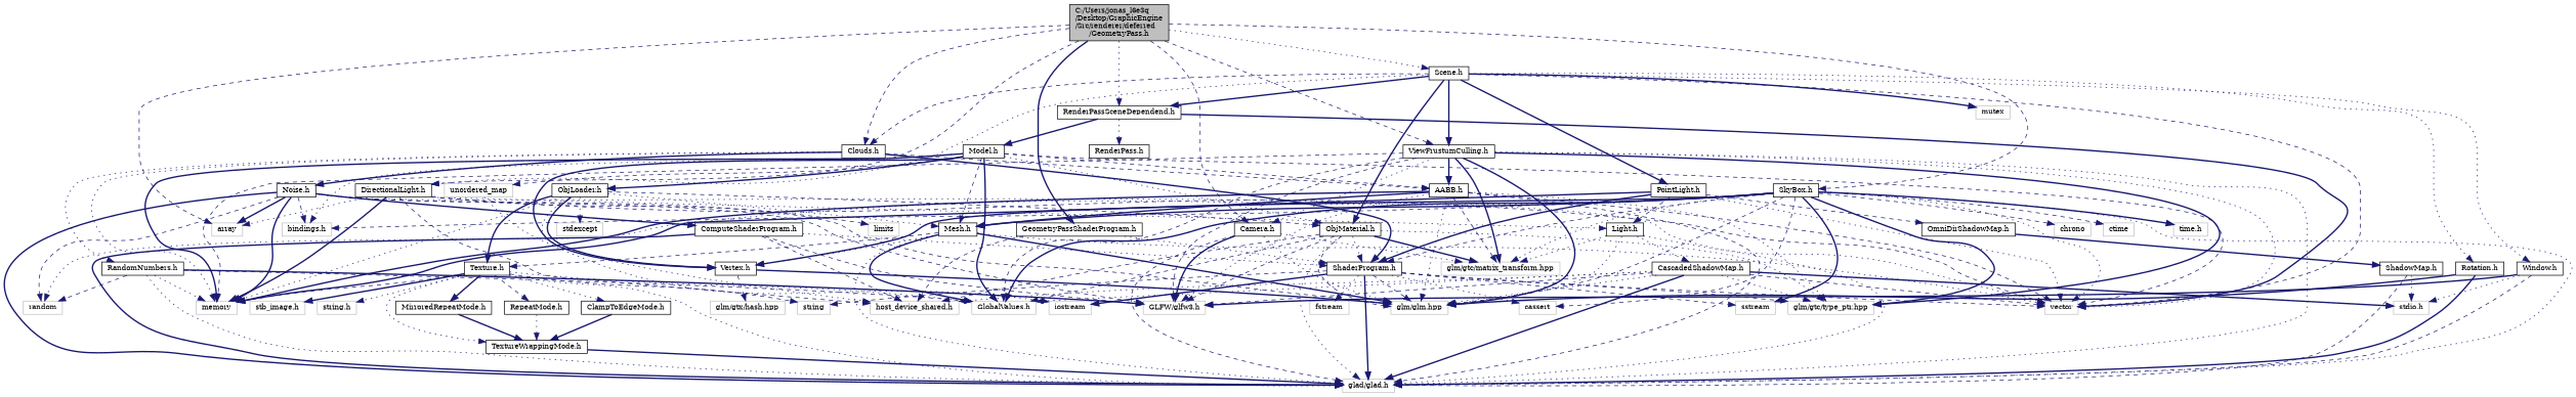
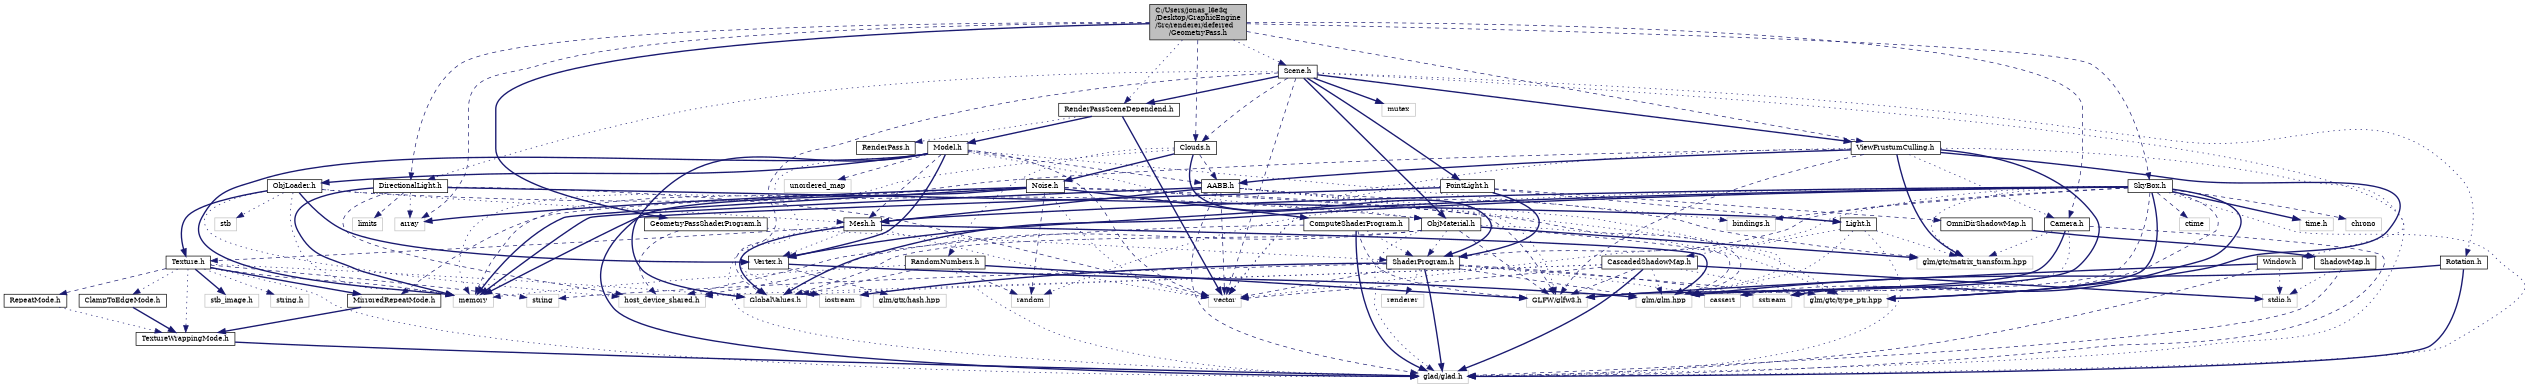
  digraph {
    fontname="DejaVu Serif"
    node [color=black fontname="DejaVu Serif" fontsize=10 shape=record]
    edge [color=midnightblue fontname="DejaVu Serif" fontsize=10 labelfontname=Helvetica labelfontsize=10 style=dashed]
    n1 [fillcolor=grey75 fontcolor=black height=0.2 label="C:/Users/jonas_l6e3q\l/Desktop/GraphicEngine\l/Src/renderer/deferred\l/GeometryPass.h" style=filled width=0.4]
    n2 [color=grey75 height=0.2 label=array width=0.4]
    n3 [height=0.2 label="Camera.h" width=0.4]
    n4 [height=0.2 label="Clouds.h" width=0.4]
    n5 [height=0.2 label="DirectionalLight.h" width=0.4]
    n6 [height=0.2 label="GeometryPassShaderProgram.h" width=0.4]
    n7 [height=0.2 label="RenderPassSceneDependend.h" width=0.4]
    n8 [height=0.2 label="Scene.h" width=0.4]
    n9 [height=0.2 label="ViewFrustumCulling.h" width=0.4]
    n10 [height=0.2 label="SkyBox.h" width=0.4]
    n11 [color=grey75 height=0.2 label="glad/glad.h" width=0.4]
    n12 [color=grey75 height=0.2 label="GLFW/glfw3.h" width=0.4]
    n13 [color=grey75 height=0.2 label="glm/glm.hpp" width=0.4]
    n14 [color=grey75 height=0.2 label="glm/gtc/matrix_transform.hpp" width=0.4]
    n15 [color=grey75 height=0.2 label=memory width=0.4]
    n16 [height=0.2 label="AABB.h" width=0.4]
    n17 [height=0.2 label="Noise.h" width=0.4]
    n18 [height=0.2 label="ShaderProgram.h" width=0.4]
    n19 [height=0.2 label="RandomNumbers.h" width=0.4]
    n20 [color=grey75 height=0.2 label=vector width=0.4]
    n21 [color=grey75 height=0.2 label="host_device_shared.h" width=0.4]
    n22 [color=grey75 height=0.2 label=limits width=0.4]
    n23 [height=0.2 label="Light.h" width=0.4]
    n24 [height=0.2 label="Model.h" width=0.4]
    n25 [height=0.2 label="RenderPass.h" width=0.4]
    n26 [height=0.2 label="ObjMaterial.h" width=0.4]
    n27 [color=grey75 height=0.2 label=mutex width=0.4]
    n28 [height=0.2 label="Rotation.h" width=0.4]
    n29 [height=0.2 label="PointLight.h" width=0.4]
    n30 [height=0.2 label="Window.h" width=0.4]
    n31 [color=grey75 height=0.2 label="glm/gtc/type_ptr.hpp" width=0.4]
    n32 [color=grey75 height=0.2 label="GlobalValues.h" width=0.4]
    n33 [height=0.2 label="Mesh.h" width=0.4]
    n34 [height=0.2 label="Vertex.h" width=0.4]
    n35 [color=grey75 height=0.2 label=random width=0.4]
    n36 [color=grey75 height=0.2 label="bindings.h" width=0.4]
    n37 [color=grey75 height=0.2 label=cassert width=0.4]
    n38 [color=grey75 height=0.2 label=sstream width=0.4]
    n39 [color=grey75 height=0.2 label="time.h" width=0.4]
    n40 [color=grey75 height=0.2 label=chrono width=0.4]
    n41 [color=grey75 height=0.2 label=ctime width=0.4]
    n42 [height=0.2 label="ComputeShaderProgram.h" width=0.4]
    n43 [color=grey75 height=0.2 label=string width=0.4]
-   n44 [color=grey75 height=0.2 label=fstream width=0.4]
+   n44 [color=grey75 height=0.2 label=renderer width=0.4]
    n45 [color=grey75 height=0.2 label=iostream width=0.4]
    n46 [height=0.2 label="Texture.h" width=0.4]
    n47 [color=grey75 height=0.2 label="stb_image.h" width=0.4]
    n48 [color=grey75 height=0.2 label="string.h" width=0.4]
    n49 [height=0.2 label="ClampToEdgeMode.h" width=0.4]
    n50 [height=0.2 label="TextureWrappingMode.h" width=0.4]
    n51 [height=0.2 label="MirroredRepeatMode.h" width=0.4]
    n52 [height=0.2 label="RepeatMode.h" width=0.4]
    n53 [color=grey75 height=0.2 label="glm/gtx/hash.hpp" width=0.4]
    n54 [height=0.2 label="CascadedShadowMap.h" width=0.4]
    n55 [color=grey75 height=0.2 label="stdio.h" width=0.4]
    n56 [color=grey75 height=0.2 label=unordered_map width=0.4]
    n57 [height=0.2 label="ObjLoader.h" width=0.4]
-   n58 [color=grey75 height=0.2 label=stdexcept width=0.4]
+   n58 [color=grey75 height=0.2 label=stb width=0.4]
    n59 [height=0.2 label="OmniDirShadowMap.h" width=0.4]
    n60 [height=0.2 label="ShadowMap.h" width=0.4]
    n1 -> n2
    n1 -> n3
    n1 -> n4
    n1 -> n5
    n1 -> n6 [style=bold]
    n1 -> n7 [style=dotted]
    n1 -> n8 [style=dotted]
    n1 -> n9
    n1 -> n10
    n3 -> n11
    n3 -> n12 [style=bold]
    n3 -> n13 [style=dotted]
    n3 -> n14 [style=dotted]
    n4 -> n15 [style=dotted]
    n4 -> n16
    n4 -> n17 [style=bold]
    n4 -> n18 [style=bold]
    n4 -> n19 [style=dotted]
    n5 -> n2 [style=dotted]
    n5 -> n15 [style=bold]
    n5 -> n20
    n5 -> n21
    n5 -> n22
-   n5 -> n23 [style=dotted]
+   n5 -> n23 [style=bold]
    n6 -> n18 [style=dotted]
    n6 -> n21
    n7 -> n20 [style=bold]
    n7 -> n24 [style=bold]
    n7 -> n25 [style=dotted]
    n8 -> n4
    n8 -> n5 [style=dotted]
    n8 -> n7 [style=bold]
    n8 -> n9 [style=bold]
    n8 -> n20
    n8 -> n26 [style=bold]
    n8 -> n27 [style=bold]
    n8 -> n28 [style=dotted]
    n8 -> n29 [style=bold]
    n8 -> n30 [style=dotted]
    n9 -> n3 [style=dotted]
    n9 -> n11 [style=dotted]
    n9 -> n12
    n9 -> n13 [style=bold]
    n9 -> n14 [style=bold]
    n9 -> n15
    n9 -> n16 [style=bold]
    n9 -> n20 [style=dotted]
    n9 -> n31 [style=bold]
-   n9 -> n32
+   n8 -> n32
    n10 -> n11 [style=dotted]
    n10 -> n13
    n10 -> n14 [style=dotted]
    n10 -> n18
    n10 -> n20 [style=dotted]
    n10 -> n31 [style=bold]
    n10 -> n32 [style=bold]
    n10 -> n33 [style=bold]
    n10 -> n34 [style=bold]
    n10 -> n35 [style=dotted]
    n10 -> n36
    n10 -> n37
    n10 -> n38 [style=bold]
    n10 -> n39 [style=bold]
    n10 -> n40
    n10 -> n41
    n16 -> n11
    n16 -> n12 [style=dotted]
    n16 -> n13 [style=dotted]
    n16 -> n14
    n16 -> n15 [style=bold]
    n16 -> n20
    n16 -> n31 [style=dotted]
    n16 -> n33 [style=bold]
    n17 -> n2 [style=bold]
    n17 -> n11 [style=bold]
    n17 -> n12
    n17 -> n13
    n17 -> n15 [style=bold]
    n17 -> n20 [style=dotted]
    n17 -> n35
-   n17 -> n36
+   n17 -> n51
    n17 -> n42 [style=bold]
    n18 -> n11 [style=bold]
    n18 -> n13
    n18 -> n20
    n18 -> n31
    n18 -> n37 [style=dotted]
    n18 -> n38
    n18 -> n43
    n18 -> n44 [style=dotted]
    n18 -> n45 [style=bold]
    n19 -> n11 [style=dotted]
    n19 -> n12 [style=bold]
    n19 -> n15 [style=dotted]
    n19 -> n32
    n19 -> n35
    n23 -> n11 [style=dotted]
    n23 -> n13 [style=dotted]
    n23 -> n14 [style=dotted]
    n23 -> n54 [style=dotted]
    n24 -> n15 [style=bold]
    n24 -> n16
    n24 -> n20
    n24 -> n26 [style=dotted]
    n24 -> n32 [style=bold]
    n24 -> n33
    n24 -> n34 [style=bold]
    n24 -> n36 [style=dotted]
-   n56 -> n45 [style=dotted]
+   n24 -> n45 [style=dotted]
    n24 -> n56
    n24 -> n57 [style=bold]
    n26 -> n11 [style=dotted]
    n26 -> n12
    n26 -> n13
    n26 -> n14 [style=bold]
    n26 -> n18 [style=dotted]
    n26 -> n21
    n26 -> n31 [style=dotted]
    n26 -> n32
    n28 -> n11 [style=bold]
    n28 -> n13 [style=bold]
    n29 -> n15 [style=bold]
    n29 -> n18 [style=bold]
    n29 -> n20 [style=dotted]
    n29 -> n23
    n29 -> n59
    n30 -> n11
    n30 -> n12 [style=bold]
    n30 -> n55 [style=dotted]
    n33 -> n11 [style=dotted]
    n33 -> n13 [style=bold]
    n33 -> n20 [style=dotted]
    n33 -> n32 [style=bold]
    n33 -> n34 [style=dotted]
    n33 -> n46
    n34 -> n13 [style=bold]
    n34 -> n53
    n42 -> n11 [style=bold]
    n42 -> n12
    n42 -> n18 [style=dotted]
    n42 -> n21
    n46 -> n11 [style=dotted]
    n46 -> n15
    n46 -> n32 [style=dotted]
    n46 -> n43
    n46 -> n47 [style=bold]
    n46 -> n48 [style=dotted]
    n46 -> n49 [style=dotted]
    n46 -> n50 [style=dotted]
    n46 -> n51 [style=bold]
    n46 -> n52
    n49 -> n50 [style=bold]
    n50 -> n11 [style=bold]
    n51 -> n50 [style=bold]
    n52 -> n50 [style=dotted]
    n54 -> n11 [style=bold]
    n54 -> n12
    n54 -> n13 [style=dotted]
    n54 -> n20
    n54 -> n21 [style=dotted]
    n54 -> n31 [style=dotted]
    n54 -> n32 [style=dotted]
    n54 -> n55 [style=bold]
    n57 -> n15 [style=dotted]
    n57 -> n21 [style=dotted]
    n57 -> n26
    n57 -> n33 [style=dotted]
    n57 -> n34 [style=bold]
    n57 -> n46 [style=bold]
    n57 -> n58 [style=dotted]
    n59 -> n60 [style=bold]
    n60 -> n11
    n60 -> n55 [style=dotted]
  }
